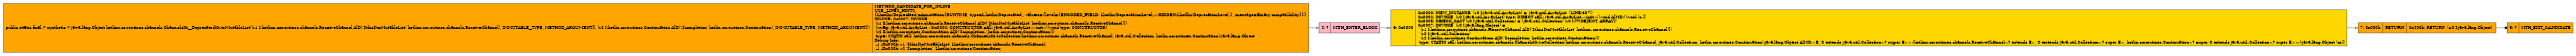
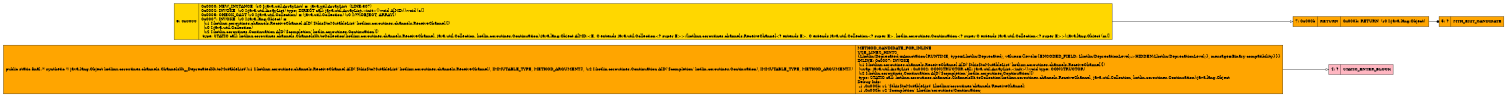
  digraph {
    rankdir=LR
    node [fillcolor=orange shape=record style=filled]
    edge [arrowhead=onormal color=black]
-   n1 [fillcolor=lightpink label="{4\:\ ?|MTH_ENTER_BLOCK\l}"]
+   n1 [fillcolor=lightpink label="{4\:\ ?|STATIC_ENTER_BLOCK\l}"]
    n2 [fillcolor=gold label="{6\:\ 0x0000|0x0000: NEW_INSTANCE  (r0 I:java.util.ArrayList) =  java.util.ArrayList  (LINE:307)\l0x0002: INVOKE  (r0 I:java.util.ArrayList) type: DIRECT call: java.util.ArrayList.\<init\>():void A[MD:():void (c)]\l0x0005: CHECK_CAST (r0 I:java.util.Collection) = (java.util.Collection) (r0 I:??[OBJECT, ARRAY]) \l0x0007: INVOKE  (r0 I:java.lang.Object) = \l  (r1 I:kotlinx.coroutines.channels.ReceiveChannel A[D('$this$toMutableList' kotlinx.coroutines.channels.ReceiveChannel)])\l  (r0 I:java.util.Collection)\l  (r2 I:kotlin.coroutines.Continuation A[D('$completion' kotlin.coroutines.Continuation)])\l type: STATIC call: kotlinx.coroutines.channels.ChannelsKt.toCollection(kotlinx.coroutines.channels.ReceiveChannel, java.util.Collection, kotlin.coroutines.Continuation):java.lang.Object A[MD:\<E, C extends java.util.Collection\<? super E\>\>:(kotlinx.coroutines.channels.ReceiveChannel\<? extends E\>, C extends java.util.Collection\<? super E\>, kotlin.coroutines.Continuation\<? super C extends java.util.Collection\<? super E\>\>):java.lang.Object (m)]\l}"]
-   n3 [label="{7\:\ 0x000b|RETURN\l|0x400b: RETURN  (r0 I:java.lang.Object) \l}"]
+   n3 [label="{7\:\ 0x000b|RETURN\l|0x000b: RETURN  (r0 I:java.lang.Object) \l}"]
    n4 [label="{5\:\ ?|MTH_EXIT_CANDIDATE\l}"]
    n5 [label="{public static final \/* synthetic *\/ java.lang.Object kotlinx.coroutines.channels.ChannelsKt__DeprecatedKt.toMutableList((r1 I:kotlinx.coroutines.channels.ReceiveChannel A[D('$this$toMutableList' kotlinx.coroutines.channels.ReceiveChannel), IMMUTABLE_TYPE, METHOD_ARGUMENT]), (r2 I:kotlin.coroutines.Continuation A[D('$completion' kotlin.coroutines.Continuation), IMMUTABLE_TYPE, METHOD_ARGUMENT]))  | METHOD_CANDIDATE_FOR_INLINE\lUSE_LINES_HINTS\l\{Lkotlin\/Deprecated;=Annotation\{RUNTIME, type=Lkotlin\/Deprecated;, values=\{level=\{ENCODED_FIELD: Lkotlin\/DeprecationLevel;\-\>HIDDEN:Lkotlin\/DeprecationLevel;\}, message=Binary compatibility\}\}\}\lINLINE: 0x0007: INVOKE  \l  (r1 I:kotlinx.coroutines.channels.ReceiveChannel A[D('$this$toMutableList' kotlinx.coroutines.channels.ReceiveChannel)])\l  (wrap: java.util.ArrayList : 0x0002: CONSTRUCTOR   call: java.util.ArrayList.\<init\>():void type: CONSTRUCTOR)\l  (r2 I:kotlin.coroutines.Continuation A[D('$completion' kotlin.coroutines.Continuation)])\l type: STATIC call: kotlinx.coroutines.channels.ChannelsKt.toCollection(kotlinx.coroutines.channels.ReceiveChannel, java.util.Collection, kotlin.coroutines.Continuation):java.lang.Object\lDebug Info:\l  \-1 \-0x000b: r1 '$this$toMutableList' Lkotlinx\/coroutines\/channels\/ReceiveChannel;\l  \-1 \-0x000b: r2 '$completion' Lkotlin\/coroutines\/Continuation;\l}"]
-   n1 -> n2
    n2 -> n3
    n3 -> n4 [arrowhead=dot]
    n5 -> n1
  }
